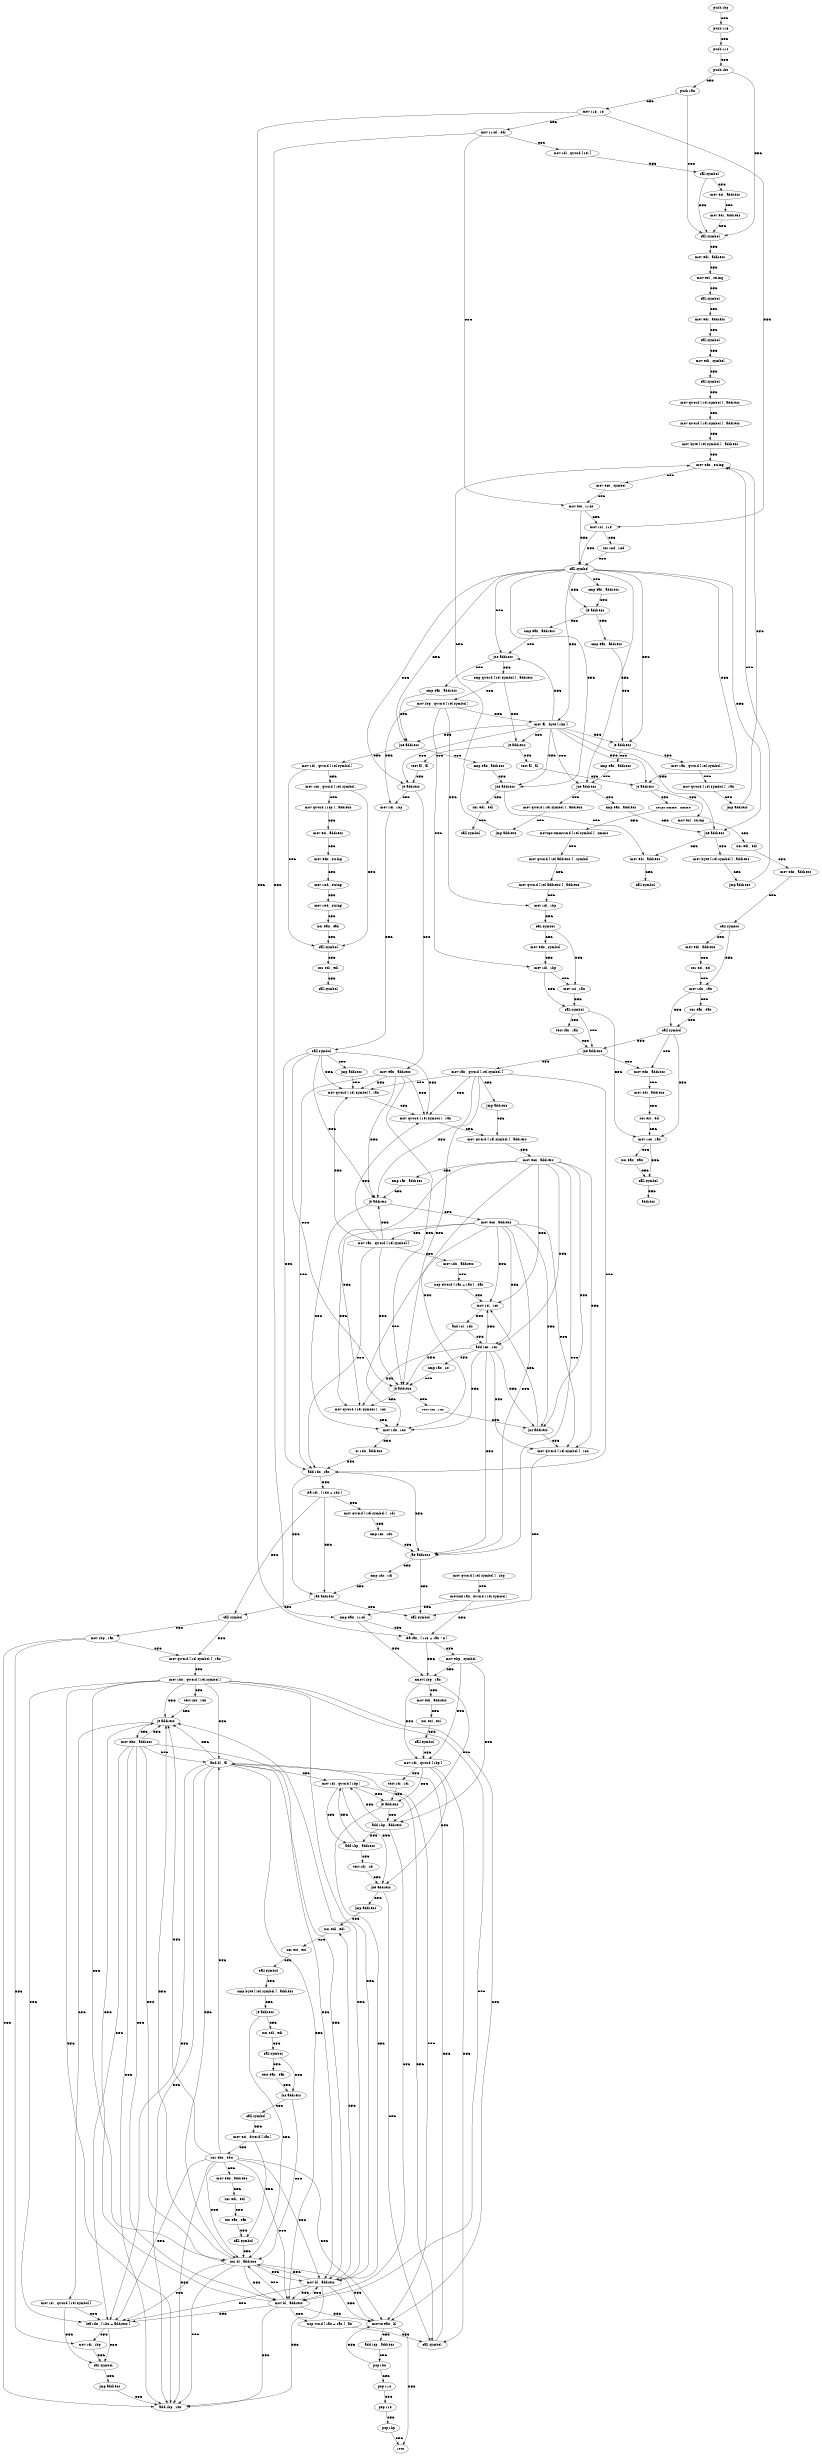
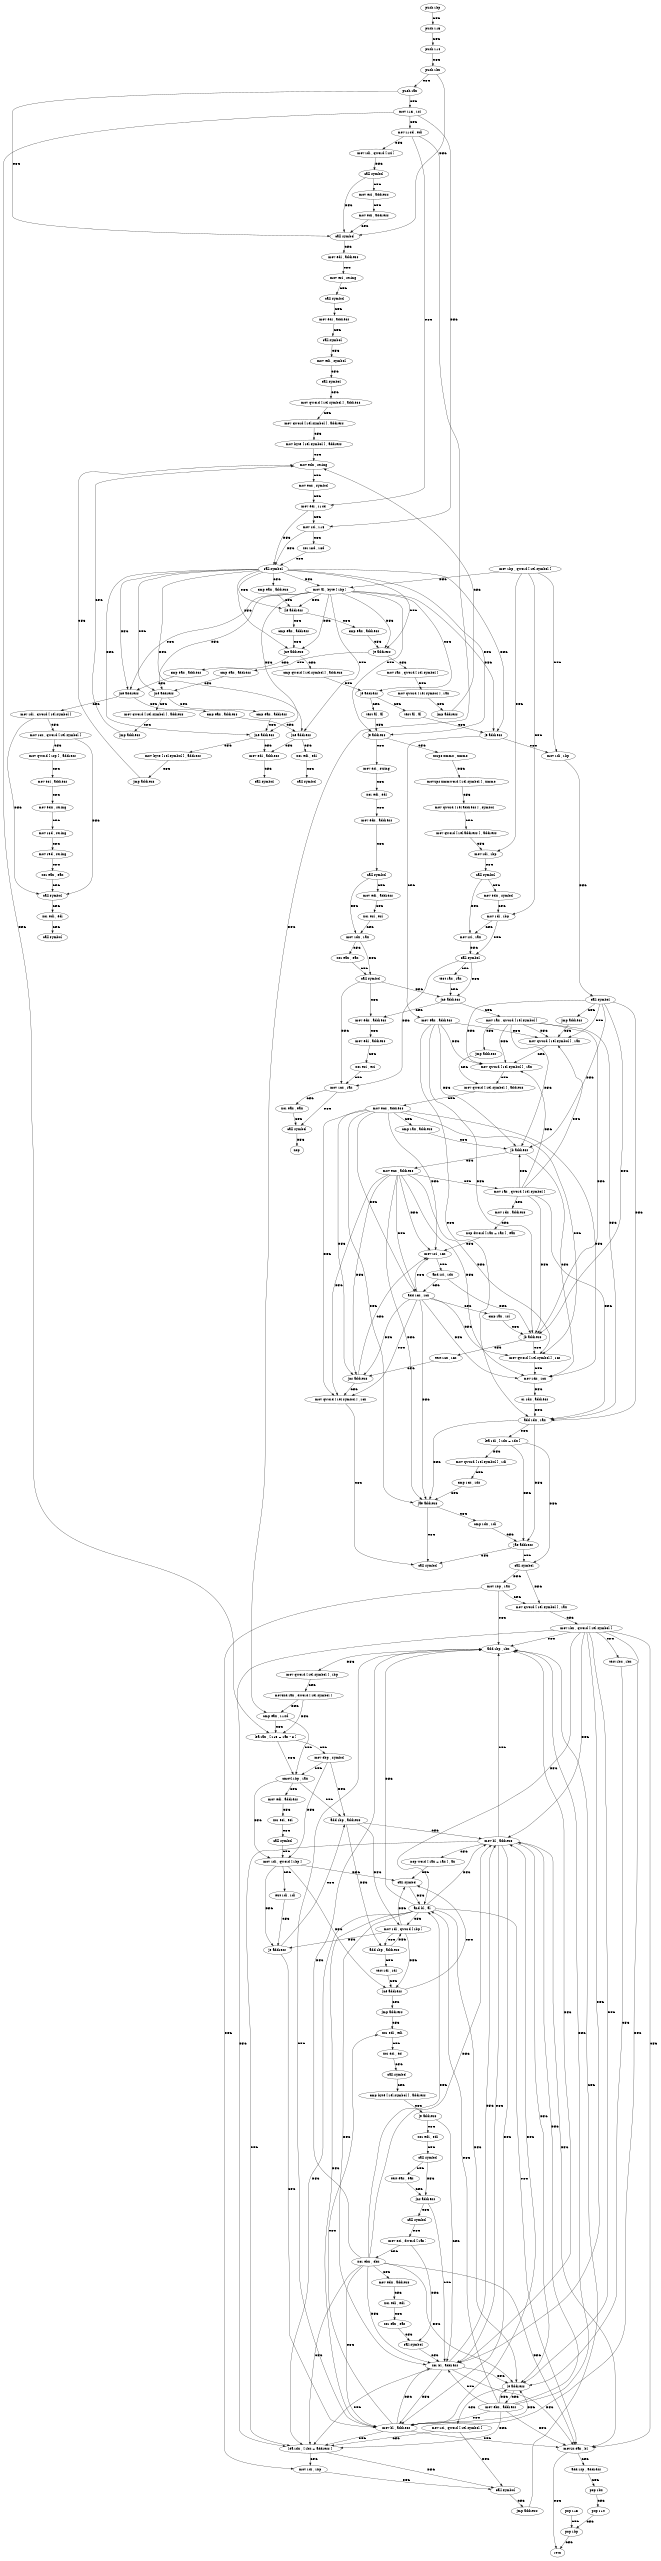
  digraph {
    n1 [label="push rbp"]
    n2 [label="push r15"]
    n3 [label="push r14"]
    n4 [label="push rbx"]
    n5 [label="push rax"]
    n6 [label="call symbol"]
    n7 [label="mov r15 , rsi"]
    n8 [label="mov edi , address"]
    n9 [label="mov r14d , edi"]
    n10 [label="mov rsi , r15"]
    n11 [label="lea rax , [ r15 + rax * 8 ]"]
    n12 [label="mov rdi , qword [ rsi ]"]
    n13 [label="mov edi , r14d"]
    n14 [label="cmp eax , r14d"]
    n15 [label="call symbol"]
    n16 [label="xor r8d , r8d"]
    n17 [label="cmovl rbp , rax"]
    n18 [label="mov ebp , symbol"]
    n19 [label="call symbol"]
    n20 [label="mov esi , address"]
    n21 [label="mov edi , address"]
    n22 [label="mov esi , string"]
    n23 [label="call symbol"]
    n24 [label="mov edi , address"]
    n25 [label="call symbol"]
    n26 [label="mov edi , symbol"]
    n27 [label="call symbol"]
    n28 [label="mov qword [ rel symbol ] , address"]
    n29 [label="mov qword [ rel symbol ] , address"]
    n30 [label="mov byte [ rel symbol ] , address"]
    n31 [label="mov edx , string"]
    n32 [label="mov ecx , symbol"]
    n33 [label="cmp eax , address"]
    n34 [label="jne address"]
    n35 [label="cmp eax , address"]
    n36 [label="cmp qword [ rel symbol ] , address"]
    n37 [label="jne address"]
    n38 [label="mov rbp , qword [ rel symbol ]"]
    n39 [label="je address"]
    n40 [label="cmp eax , address"]
    n41 [label="mov rdi , qword [ rel symbol ]"]
    n42 [label="mov al , byte [ rbp ]"]
    n43 [label="mov rdi , rbp"]
    n44 [label="mov rdi , rbp"]
    n45 [label="mov rdi , rbp"]
    n46 [label="test al , al"]
    n47 [label="test al , al"]
    n48 [label="cmp eax , address"]
    n49 [label="je address"]
    n50 [label="mov rax , qword [ rel symbol ]"]
    n51 [label="cmp eax , address"]
    n52 [label="mov qword [ rel symbol ] , rax"]
    n53 [label="jne address"]
    n54 [label="jmp address"]
    n55 [label="cmp eax , address"]
    n56 [label="mov qword [ rel symbol ] , address"]
    n57 [label="jne address"]
    n58 [label="mov rcx , qword [ rel symbol ]"]
    n59 [label="call symbol"]
    n60 [label="mov edi , address"]
    n61 [label="xor edi , edi"]
    n62 [label="mov qword [ rsp ] , address"]
    n63 [label="xor edi , edi"]
    n64 [label="je address"]
    n65 [label="je address"]
    n66 [label="jle address"]
    n67 [label="jne address"]
    n68 [label="call symbol"]
    n69 [label="call symbol"]
    n70 [label="mov rsi , rax"]
    n71 [label="call symbol"]
    n72 [label="mov esi , string"]
    n73 [label="xorps xmm0 , xmm0"]
    n74 [label="mov eax , address"]
    n75 [label="mov byte [ rel symbol ] , address"]
    n76 [label="jmp address"]
    n77 [label="call symbol"]
    n78 [label="call symbol"]
    n79 [label="mov esi , address"]
    n80 [label="mov edx , string"]
    n81 [label="mov r8d , string"]
    n82 [label="mov r9d , string"]
    n83 [label="xor eax , eax"]
    n84 [label="call symbol"]
    n85 [label="xor edi , edi"]
    n86 [label="movups xmmword [ rel symbol ] , xmm0"]
    n87 [label="mov edx , address"]
    n88 [label="mov qword [ rel address ] , symbol"]
    n89 [label="mov qword [ rel symbol ] , rax"]
    n90 [label="add rdx , rax"]
    n91 [label="mov qword [ rel symbol ] , rax"]
    n92 [label="jb address"]
    n93 [label="jb address"]
    n94 [label="lea rdi , [ rdx + rdx ]"]
    n95 [label="jae address"]
    n96 [label="jae address"]
    n97 [label="mov qword [ rel symbol ] , address"]
    n98 [label="mov rdx , rcx"]
    n99 [label="mov ecx , address"]
    n100 [label="mov qword [ rel symbol ] , rcx"]
    n101 [label="test rcx , rcx"]
    n102 [label="jmp address"]
    n103 [label="cmp eax , address"]
    n104 [label="jmp address"]
    n105 [label="call symbol"]
    n106 [label="mov edi , address"]
    n107 [label="mov rdx , rax"]
    n108 [label="xor esi , esi"]
    n109 [label="xor eax , eax"]
    n110 [label="call symbol"]
    n111 [label="mov edx , address"]
    n112 [label="jne address"]
    n113 [label="mov rcx , rax"]
    n114 [label="mov edi , address"]
    n115 [label="mov rax , qword [ rel symbol ]"]
    n116 [label="xor eax , eax"]
    n117 [label="call symbol"]
    n118 [label="xor esi , esi"]
    n119 [label="mov qword [ rel address ] , address"]
    n120 [label="mov edx , symbol"]
    n121 [label="test rax , rax"]
    n122 [label="jmp address"]
-   n123 [label=address]
+   n123 [label=nop]
    n124 [label="mov ecx , address"]
    n125 [label="mov rsi , rcx"]
    n126 [label="jns address"]
    n127 [label="mov qword [ rel symbol ] , rcx"]
    n128 [label="add rcx , rcx"]
    n129 [label="cmp rax , address"]
    n130 [label="or rdx , address"]
    n131 [label="mov qword [ rel symbol ] , rdi"]
    n132 [label="call symbol"]
    n133 [label="call symbol"]
    n134 [label="cmp rdx , rdi"]
    n135 [label="cmp rcx , rdx"]
    n136 [label="mov rbp , rax"]
    n137 [label="mov qword [ rel symbol ] , rax"]
    n138 [label="mov rax , qword [ rel symbol ]"]
    n139 [label="mov rdx , address"]
    n140 [label="and rsi , rdx"]
    n141 [label="cmp rax , rsi"]
    n142 [label="nop dword [ rax + rax ] , eax"]
    n143 [label="add rbp , rbx"]
    n144 [label="mov rdi , rbp"]
    n145 [label="mov rbx , qword [ rel symbol ]"]
    n146 [label="mov qword [ rel symbol ] , rbp"]
    n147 [label="call symbol"]
    n148 [label="test rbx , rbx"]
    n149 [label="je address"]
    n150 [label="lea rdx , [ rbx + address ]"]
    n151 [label="mov bl , address"]
    n152 [label="mov bl , address"]
    n153 [label="xor bl , address"]
    n154 [label="movzx eax , bl"]
    n155 [label="and bl , al"]
    n156 [label="mov ebx , address"]
    n157 [label="mov rsi , qword [ rel symbol ]"]
    n158 [label="xor edi , edi"]
    n159 [label="nop word [ rax + rax ] , ax"]
    n160 [label="add rsp , address"]
    n161 [label=retn]
    n162 [label="mov rdi , qword [ rbp ]"]
    n163 [label="jmp address"]
    n164 [label="movsxd rax , dword [ rel symbol ]"]
    n165 [label="xor esi , esi"]
    n166 [label="call symbol"]
    n167 [label="add rbp , address"]
    n168 [label="add rbp , address"]
    n169 [label="call symbol"]
    n170 [label="je address"]
    n171 [label="jne address"]
    n172 [label="test rdi , rdi"]
    n173 [label="mov rdi , qword [ rbp ]"]
    n174 [label="mov edi , address"]
    n175 [label="test rdi , rdi"]
    n176 [label="xor esi , esi"]
    n177 [label="call symbol"]
    n178 [label="jmp address"]
    n179 [label="pop rbx"]
    n180 [label="pop r14"]
    n181 [label="pop r15"]
    n182 [label="pop rbp"]
    n183 [label="xor edi , edi"]
    n184 [label="call symbol"]
    n185 [label="test eax , eax"]
    n186 [label="jns address"]
    n187 [label="call symbol"]
    n188 [label="mov esi , dword [ rax ]"]
    n189 [label="xor ebx , ebx"]
    n190 [label="call symbol"]
    n191 [label="mov edx , address"]
    n192 [label="xor edi , edi"]
    n193 [label="xor eax , eax"]
    n194 [label="cmp byte [ rel symbol ] , address"]
    n195 [label="je address"]
    n1 -> n2 [label=CFG]
    n2 -> n3 [label=CFG]
    n3 -> n4 [label=CFG]
    n4 -> n5 [label=CFG]
    n4 -> n6 [label=DFG]
    n5 -> n6 [label=DFG]
    n5 -> n7 [label=CFG]
    n6 -> n8 [label=CFG]
    n7 -> n9 [label=CFG]
    n7 -> n10 [label=DFG]
    n7 -> n11 [label=DFG]
    n8 -> n22 [label=CFG]
    n9 -> n12 [label=CFG]
    n9 -> n13 [label=DFG]
    n9 -> n14 [label=DFG]
    n10 -> n15 [label=DFG]
    n10 -> n16 [label=CFG]
    n11 -> n17 [label=DFG]
    n11 -> n18 [label=CFG]
    n12 -> n19 [label=DFG]
    n13 -> n10 [label=CFG]
    n13 -> n15 [label=DFG]
    n14 -> n11 [label=CFG]
    n14 -> n17 [label=DFG]
    n15 -> n34 [label=DFG]
    n15 -> n37 [label=DFG]
    n15 -> n42 [label=DFG]
    n15 -> n49 [label=DFG]
    n15 -> n53 [label=DFG]
    n15 -> n57 [label=DFG]
    n15 -> n64 [label=DFG]
    n15 -> n65 [label=DFG]
    n15 -> n66 [label=DFG]
    n15 -> n67 [label=DFG]
    n15 -> n103 [label=CFG]
    n16 -> n15 [label=CFG]
    n17 -> n167 [label=DFG]
    n17 -> n173 [label=DFG]
    n17 -> n174 [label=CFG]
    n18 -> n17 [label=CFG]
    n18 -> n167 [label=DFG]
    n18 -> n173 [label=DFG]
    n19 -> n6 [label=DFG]
    n19 -> n20 [label=CFG]
    n20 -> n21 [label=CFG]
    n21 -> n6 [label=CFG]
    n22 -> n23 [label=CFG]
    n23 -> n24 [label=CFG]
    n24 -> n25 [label=CFG]
    n25 -> n26 [label=CFG]
    n26 -> n27 [label=CFG]
    n27 -> n28 [label=CFG]
    n28 -> n29 [label=CFG]
    n29 -> n30 [label=CFG]
    n30 -> n31 [label=CFG]
    n31 -> n32 [label=CFG]
    n32 -> n13 [label=CFG]
    n33 -> n34 [label=CFG]
    n34 -> n35 [label=CFG]
    n34 -> n36 [label=CFG]
    n35 -> n37 [label=CFG]
-   n36 -> n38 [label=CFG]
    n36 -> n39 [label=DFG]
    n37 -> n40 [label=CFG]
    n37 -> n41 [label=CFG]
    n38 -> n42 [label=DFG]
    n38 -> n43 [label=DFG]
    n38 -> n44 [label=DFG]
    n38 -> n45 [label=DFG]
    n39 -> n46 [label=CFG]
    n39 -> n47 [label=CFG]
    n40 -> n57 [label=CFG]
    n41 -> n58 [label=CFG]
    n41 -> n59 [label=DFG]
    n42 -> n34 [label=DFG]
    n42 -> n37 [label=DFG]
    n42 -> n39 [label=CFG]
    n42 -> n49 [label=DFG]
    n42 -> n53 [label=DFG]
    n42 -> n57 [label=DFG]
    n42 -> n64 [label=DFG]
    n42 -> n65 [label=DFG]
+   n42 -> n66 [label=DFG]
    n42 -> n67 [label=DFG]
    n43 -> n68 [label=DFG]
    n44 -> n69 [label=DFG]
    n45 -> n70 [label=CFG]
    n45 -> n71 [label=DFG]
    n46 -> n64 [label=CFG]
    n47 -> n65 [label=CFG]
    n48 -> n49 [label=CFG]
    n49 -> n50 [label=CFG]
    n49 -> n51 [label=CFG]
    n50 -> n52 [label=DFG]
    n51 -> n53 [label=CFG]
    n52 -> n54 [label=CFG]
    n53 -> n55 [label=CFG]
    n53 -> n56 [label=CFG]
    n54 -> n31 [label=CFG]
    n55 -> n67 [label=CFG]
    n56 -> n76 [label=CFG]
    n57 -> n60 [label=CFG]
    n57 -> n61 [label=CFG]
    n58 -> n59 [label=DFG]
    n58 -> n62 [label=CFG]
    n59 -> n63 [label=CFG]
    n60 -> n77 [label=CFG]
    n61 -> n78 [label=CFG]
    n62 -> n79 [label=CFG]
    n63 -> n84 [label=CFG]
    n64 -> n72 [label=CFG]
    n64 -> n73 [label=CFG]
    n65 -> n43 [label=CFG]
    n65 -> n74 [label=CFG]
    n66 -> n33 [label=CFG]
    n66 -> n48 [label=CFG]
    n67 -> n60 [label=CFG]
    n67 -> n75 [label=CFG]
    n68 -> n89 [label=DFG]
    n68 -> n90 [label=DFG]
    n68 -> n91 [label=DFG]
    n68 -> n92 [label=DFG]
    n68 -> n93 [label=DFG]
    n68 -> n102 [label=CFG]
    n69 -> n70 [label=DFG]
    n69 -> n120 [label=CFG]
    n70 -> n71 [label=DFG]
    n71 -> n112 [label=DFG]
    n71 -> n113 [label=DFG]
    n71 -> n121 [label=CFG]
    n72 -> n85 [label=CFG]
    n73 -> n86 [label=DFG]
    n74 -> n89 [label=DFG]
    n74 -> n90 [label=DFG]
    n74 -> n91 [label=DFG]
    n74 -> n92 [label=DFG]
    n74 -> n93 [label=DFG]
    n75 -> n104 [label=CFG]
    n76 -> n31 [label=CFG]
    n79 -> n80 [label=CFG]
    n80 -> n81 [label=CFG]
    n81 -> n82 [label=CFG]
    n82 -> n83 [label=CFG]
    n83 -> n59 [label=CFG]
    n85 -> n87 [label=CFG]
    n86 -> n88 [label=CFG]
    n87 -> n105 [label=CFG]
    n88 -> n119 [label=CFG]
    n89 -> n91 [label=CFG]
    n90 -> n94 [label=DFG]
    n90 -> n95 [label=DFG]
    n90 -> n96 [label=DFG]
    n91 -> n97 [label=CFG]
    n92 -> n98 [label=CFG]
    n92 -> n99 [label=CFG]
    n93 -> n100 [label=CFG]
    n93 -> n101 [label=CFG]
    n94 -> n96 [label=DFG]
    n94 -> n131 [label=DFG]
    n94 -> n132 [label=DFG]
    n95 -> n133 [label=CFG]
    n95 -> n134 [label=CFG]
    n96 -> n132 [label=CFG]
    n96 -> n133 [label=CFG]
    n97 -> n124 [label=CFG]
    n98 -> n130 [label=DFG]
    n99 -> n95 [label=DFG]
    n99 -> n98 [label=DFG]
    n99 -> n100 [label=DFG]
    n99 -> n125 [label=DFG]
    n99 -> n126 [label=DFG]
    n99 -> n127 [label=DFG]
    n99 -> n128 [label=DFG]
    n99 -> n138 [label=CFG]
    n100 -> n98 [label=CFG]
    n101 -> n126 [label=CFG]
    n102 -> n89 [label=CFG]
    n103 -> n66 [label=CFG]
    n104 -> n31 [label=CFG]
    n105 -> n106 [label=CFG]
    n105 -> n107 [label=DFG]
    n106 -> n108 [label=CFG]
    n107 -> n109 [label=CFG]
    n107 -> n110 [label=DFG]
    n108 -> n107 [label=CFG]
    n109 -> n110 [label=CFG]
    n110 -> n111 [label=CFG]
    n110 -> n112 [label=DFG]
    n110 -> n113 [label=DFG]
    n111 -> n114 [label=CFG]
    n112 -> n111 [label=CFG]
    n112 -> n115 [label=CFG]
    n113 -> n116 [label=CFG]
    n113 -> n117 [label=DFG]
    n114 -> n118 [label=CFG]
    n115 -> n89 [label=DFG]
    n115 -> n90 [label=DFG]
    n115 -> n91 [label=DFG]
    n115 -> n92 [label=DFG]
    n115 -> n93 [label=DFG]
    n115 -> n122 [label=CFG]
    n116 -> n117 [label=CFG]
    n117 -> n123 [label=DFG]
    n118 -> n113 [label=CFG]
    n119 -> n44 [label=CFG]
    n120 -> n45 [label=CFG]
    n121 -> n112 [label=CFG]
    n122 -> n97 [label=CFG]
    n124 -> n95 [label=DFG]
    n124 -> n98 [label=DFG]
    n124 -> n100 [label=DFG]
    n124 -> n125 [label=DFG]
    n124 -> n126 [label=DFG]
    n124 -> n127 [label=DFG]
    n124 -> n128 [label=DFG]
    n124 -> n129 [label=CFG]
    n125 -> n140 [label=DFG]
    n126 -> n125 [label=CFG]
    n126 -> n127 [label=CFG]
    n127 -> n133 [label=CFG]
    n128 -> n95 [label=DFG]
    n128 -> n98 [label=DFG]
    n128 -> n100 [label=DFG]
    n128 -> n125 [label=DFG]
    n128 -> n126 [label=DFG]
    n128 -> n127 [label=DFG]
    n128 -> n141 [label=CFG]
    n129 -> n92 [label=CFG]
    n130 -> n90 [label=DFG]
    n131 -> n135 [label=CFG]
    n132 -> n136 [label=DFG]
    n132 -> n137 [label=DFG]
    n134 -> n96 [label=CFG]
    n135 -> n95 [label=CFG]
    n136 -> n137 [label=CFG]
    n136 -> n143 [label=DFG]
    n136 -> n144 [label=DFG]
    n137 -> n145 [label=CFG]
    n138 -> n89 [label=DFG]
    n138 -> n90 [label=DFG]
    n138 -> n91 [label=DFG]
    n138 -> n92 [label=DFG]
    n138 -> n93 [label=DFG]
    n138 -> n139 [label=CFG]
    n139 -> n142 [label=CFG]
    n140 -> n93 [label=DFG]
    n140 -> n128 [label=CFG]
    n141 -> n93 [label=CFG]
    n142 -> n125 [label=CFG]
+   n143 -> n146 [label=DFG]
    n144 -> n147 [label=DFG]
    n145 -> n143 [label=DFG]
    n145 -> n148 [label=CFG]
    n145 -> n149 [label=DFG]
    n145 -> n150 [label=DFG]
    n145 -> n151 [label=DFG]
    n145 -> n152 [label=DFG]
    n145 -> n153 [label=DFG]
    n145 -> n154 [label=CFG]
    n145 -> n155 [label=DFG]
    n146 -> n164 [label=CFG]
    n147 -> n163 [label=CFG]
    n148 -> n149 [label=CFG]
    n149 -> n156 [label=CFG]
    n149 -> n157 [label=CFG]
    n150 -> n144 [label=CFG]
    n150 -> n147 [label=DFG]
    n151 -> n143 [label=DFG]
    n151 -> n149 [label=DFG]
    n151 -> n150 [label=DFG]
    n151 -> n152 [label=DFG]
    n151 -> n153 [label=DFG]
    n151 -> n154 [label=DFG]
    n151 -> n158 [label=CFG]
    n152 -> n143 [label=DFG]
    n152 -> n149 [label=DFG]
    n152 -> n150 [label=DFG]
    n152 -> n151 [label=DFG]
    n152 -> n153 [label=DFG]
    n152 -> n154 [label=DFG]
    n152 -> n159 [label=CFG]
    n153 -> n143 [label=DFG]
    n153 -> n149 [label=DFG]
    n153 -> n150 [label=DFG]
    n153 -> n151 [label=DFG]
    n153 -> n152 [label=DFG]
    n153 -> n154 [label=DFG]
    n154 -> n160 [label=CFG]
    n154 -> n161 [label=DFG]
    n155 -> n143 [label=DFG]
    n155 -> n149 [label=DFG]
    n155 -> n150 [label=DFG]
    n155 -> n151 [label=DFG]
    n155 -> n152 [label=DFG]
    n155 -> n153 [label=DFG]
    n155 -> n154 [label=DFG]
    n155 -> n162 [label=CFG]
    n156 -> n143 [label=DFG]
    n156 -> n149 [label=DFG]
    n156 -> n150 [label=DFG]
    n156 -> n151 [label=DFG]
    n156 -> n152 [label=DFG]
    n156 -> n153 [label=DFG]
-   n179 -> n154 [label=DFG]
+   n156 -> n154 [label=DFG]
    n156 -> n155 [label=DFG]
    n157 -> n147 [label=DFG]
    n157 -> n150 [label=CFG]
    n158 -> n165 [label=CFG]
    n159 -> n169 [label=CFG]
    n160 -> n179 [label=CFG]
    n162 -> n168 [label=CFG]
    n162 -> n169 [label=DFG]
    n162 -> n170 [label=DFG]
    n162 -> n171 [label=DFG]
    n163 -> n143 [label=CFG]
    n164 -> n11 [label=DFG]
    n164 -> n14 [label=DFG]
    n165 -> n166 [label=CFG]
    n166 -> n194 [label=CFG]
    n167 -> n152 [label=CFG]
    n167 -> n162 [label=DFG]
    n167 -> n168 [label=DFG]
    n168 -> n162 [label=DFG]
    n168 -> n172 [label=CFG]
    n169 -> n155 [label=DFG]
    n170 -> n151 [label=CFG]
    n170 -> n167 [label=CFG]
    n171 -> n169 [label=CFG]
    n171 -> n178 [label=CFG]
    n172 -> n171 [label=CFG]
    n173 -> n169 [label=DFG]
    n173 -> n170 [label=DFG]
    n173 -> n171 [label=DFG]
    n173 -> n175 [label=CFG]
    n174 -> n176 [label=CFG]
    n175 -> n170 [label=CFG]
    n176 -> n177 [label=CFG]
    n177 -> n173 [label=CFG]
    n178 -> n158 [label=CFG]
    n179 -> n180 [label=CFG]
-   n180 -> n181 [label=CFG]
+   n180 -> n182 [label=CFG]
    n181 -> n182 [label=CFG]
    n182 -> n161 [label=CFG]
    n183 -> n184 [label=CFG]
    n184 -> n185 [label=CFG]
    n184 -> n186 [label=DFG]
    n185 -> n186 [label=CFG]
    n186 -> n153 [label=CFG]
    n186 -> n187 [label=CFG]
    n187 -> n188 [label=DFG]
    n188 -> n189 [label=CFG]
    n188 -> n190 [label=DFG]
    n189 -> n143 [label=DFG]
    n189 -> n149 [label=DFG]
-   n189 -> n150 [label=DFG]
+   n189 -> n150 [label=CFG]
    n189 -> n151 [label=DFG]
    n189 -> n152 [label=DFG]
    n189 -> n153 [label=DFG]
    n189 -> n154 [label=DFG]
    n189 -> n155 [label=DFG]
    n189 -> n191 [label=CFG]
    n190 -> n153 [label=CFG]
    n191 -> n192 [label=CFG]
    n192 -> n193 [label=CFG]
    n193 -> n190 [label=CFG]
    n194 -> n195 [label=CFG]
    n195 -> n153 [label=CFG]
    n195 -> n183 [label=CFG]
  }
